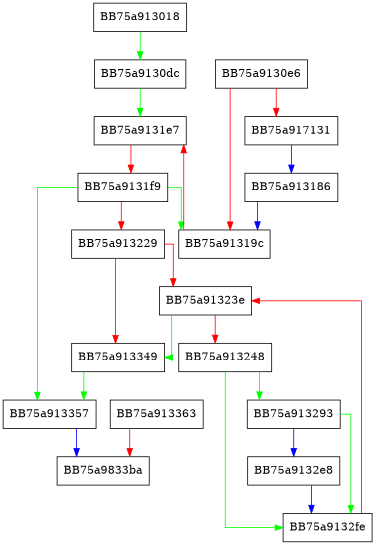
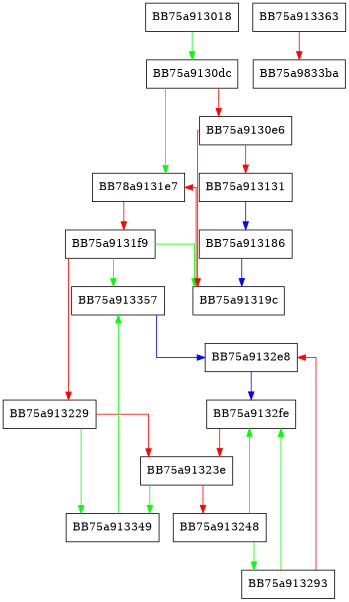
  digraph {
    splines=ortho
    node [shape=box]
    edge [color=red]
    BB75a913018
    BB75a9130dc
-   BB75a9131e7
+   BB75a9131e7 [label=BB78a9131e7]
    BB75a9131f9
    BB75a9130e6
    n6 [label=BB75a9833ba]
    BB75a913363
    BB75a91319c
    BB75a913357
    n10 [label=BB75a913229]
-   BB75a913131 [label=BB75a917131]
+   BB75a913131
    BB75a913186
    BB75a913349
    BB75a91323e
    BB75a913248
    BB75a9132fe
    BB75a913293
    BB75a9132e8
    BB75a913018 -> BB75a9130dc [color=green]
    BB75a9130dc -> BB75a9131e7 [color=green]
+   BB75a9130dc -> BB75a9130e6
    BB75a9131e7 -> BB75a9131f9
    BB75a9131f9 -> BB75a91319c [color=green]
    BB75a9131f9 -> BB75a913357 [color=green]
    BB75a9131f9 -> n10
    BB75a9130e6 -> BB75a91319c
    BB75a9130e6 -> BB75a913131
    BB75a913363 -> n6
    BB75a91319c -> BB75a9131e7
-   BB75a913357 -> n6 [color=blue]
-   n10 -> BB75a913349
+   BB75a913357 -> BB75a9132e8 [color=blue]
+   n10 -> BB75a913349 [color=green]
    n10 -> BB75a91323e
    BB75a913131 -> BB75a913186 [color=blue]
    BB75a913186 -> BB75a91319c [color=blue]
    BB75a913349 -> BB75a913357 [color=green]
    BB75a91323e -> BB75a913349 [color=green]
    BB75a91323e -> BB75a913248
    BB75a913248 -> BB75a9132fe [color=green]
    BB75a913248 -> BB75a913293 [color=green]
    BB75a9132fe -> BB75a91323e
    BB75a913293 -> BB75a9132fe [color=green]
-   BB75a913293 -> BB75a9132e8 [color=blue]
+   BB75a913293 -> BB75a9132e8
    BB75a9132e8 -> BB75a9132fe [color=blue]
  }
